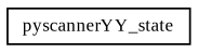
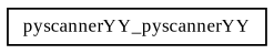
  digraph {
    rankdir=LR
    fontname="Liberation Serif"
-   n1 [color=black fillcolor=white fontname="Liberation Serif" fontsize=10 height=0.2 label=pyscannerYY_state shape=record style=filled width=0.4]
+   n1 [color=black fillcolor=white fontname="Liberation Serif" fontsize=10 height=0.2 label=pyscannerYY_pyscannerYY shape=record style=filled width=0.4]
  }
